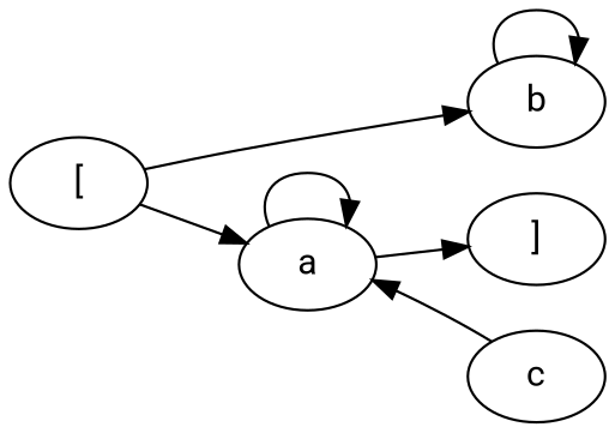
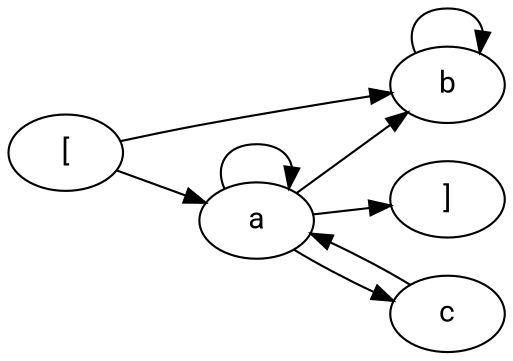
  digraph {
    fontname=Roboto
    rankdir=LR
    node [fontname=Roboto]
    edge [fontname=Roboto]
    n1 [label="["]
    n2 [label=a]
    n3 [label=b]
    n4 [label="]"]
    n5 [label=c]
    n1 -> n2
    n1 -> n3
    n2 -> n2
+   n2 -> n3
    n2 -> n4
+   n2 -> n5
    n3 -> n3
    n5 -> n2
  }
